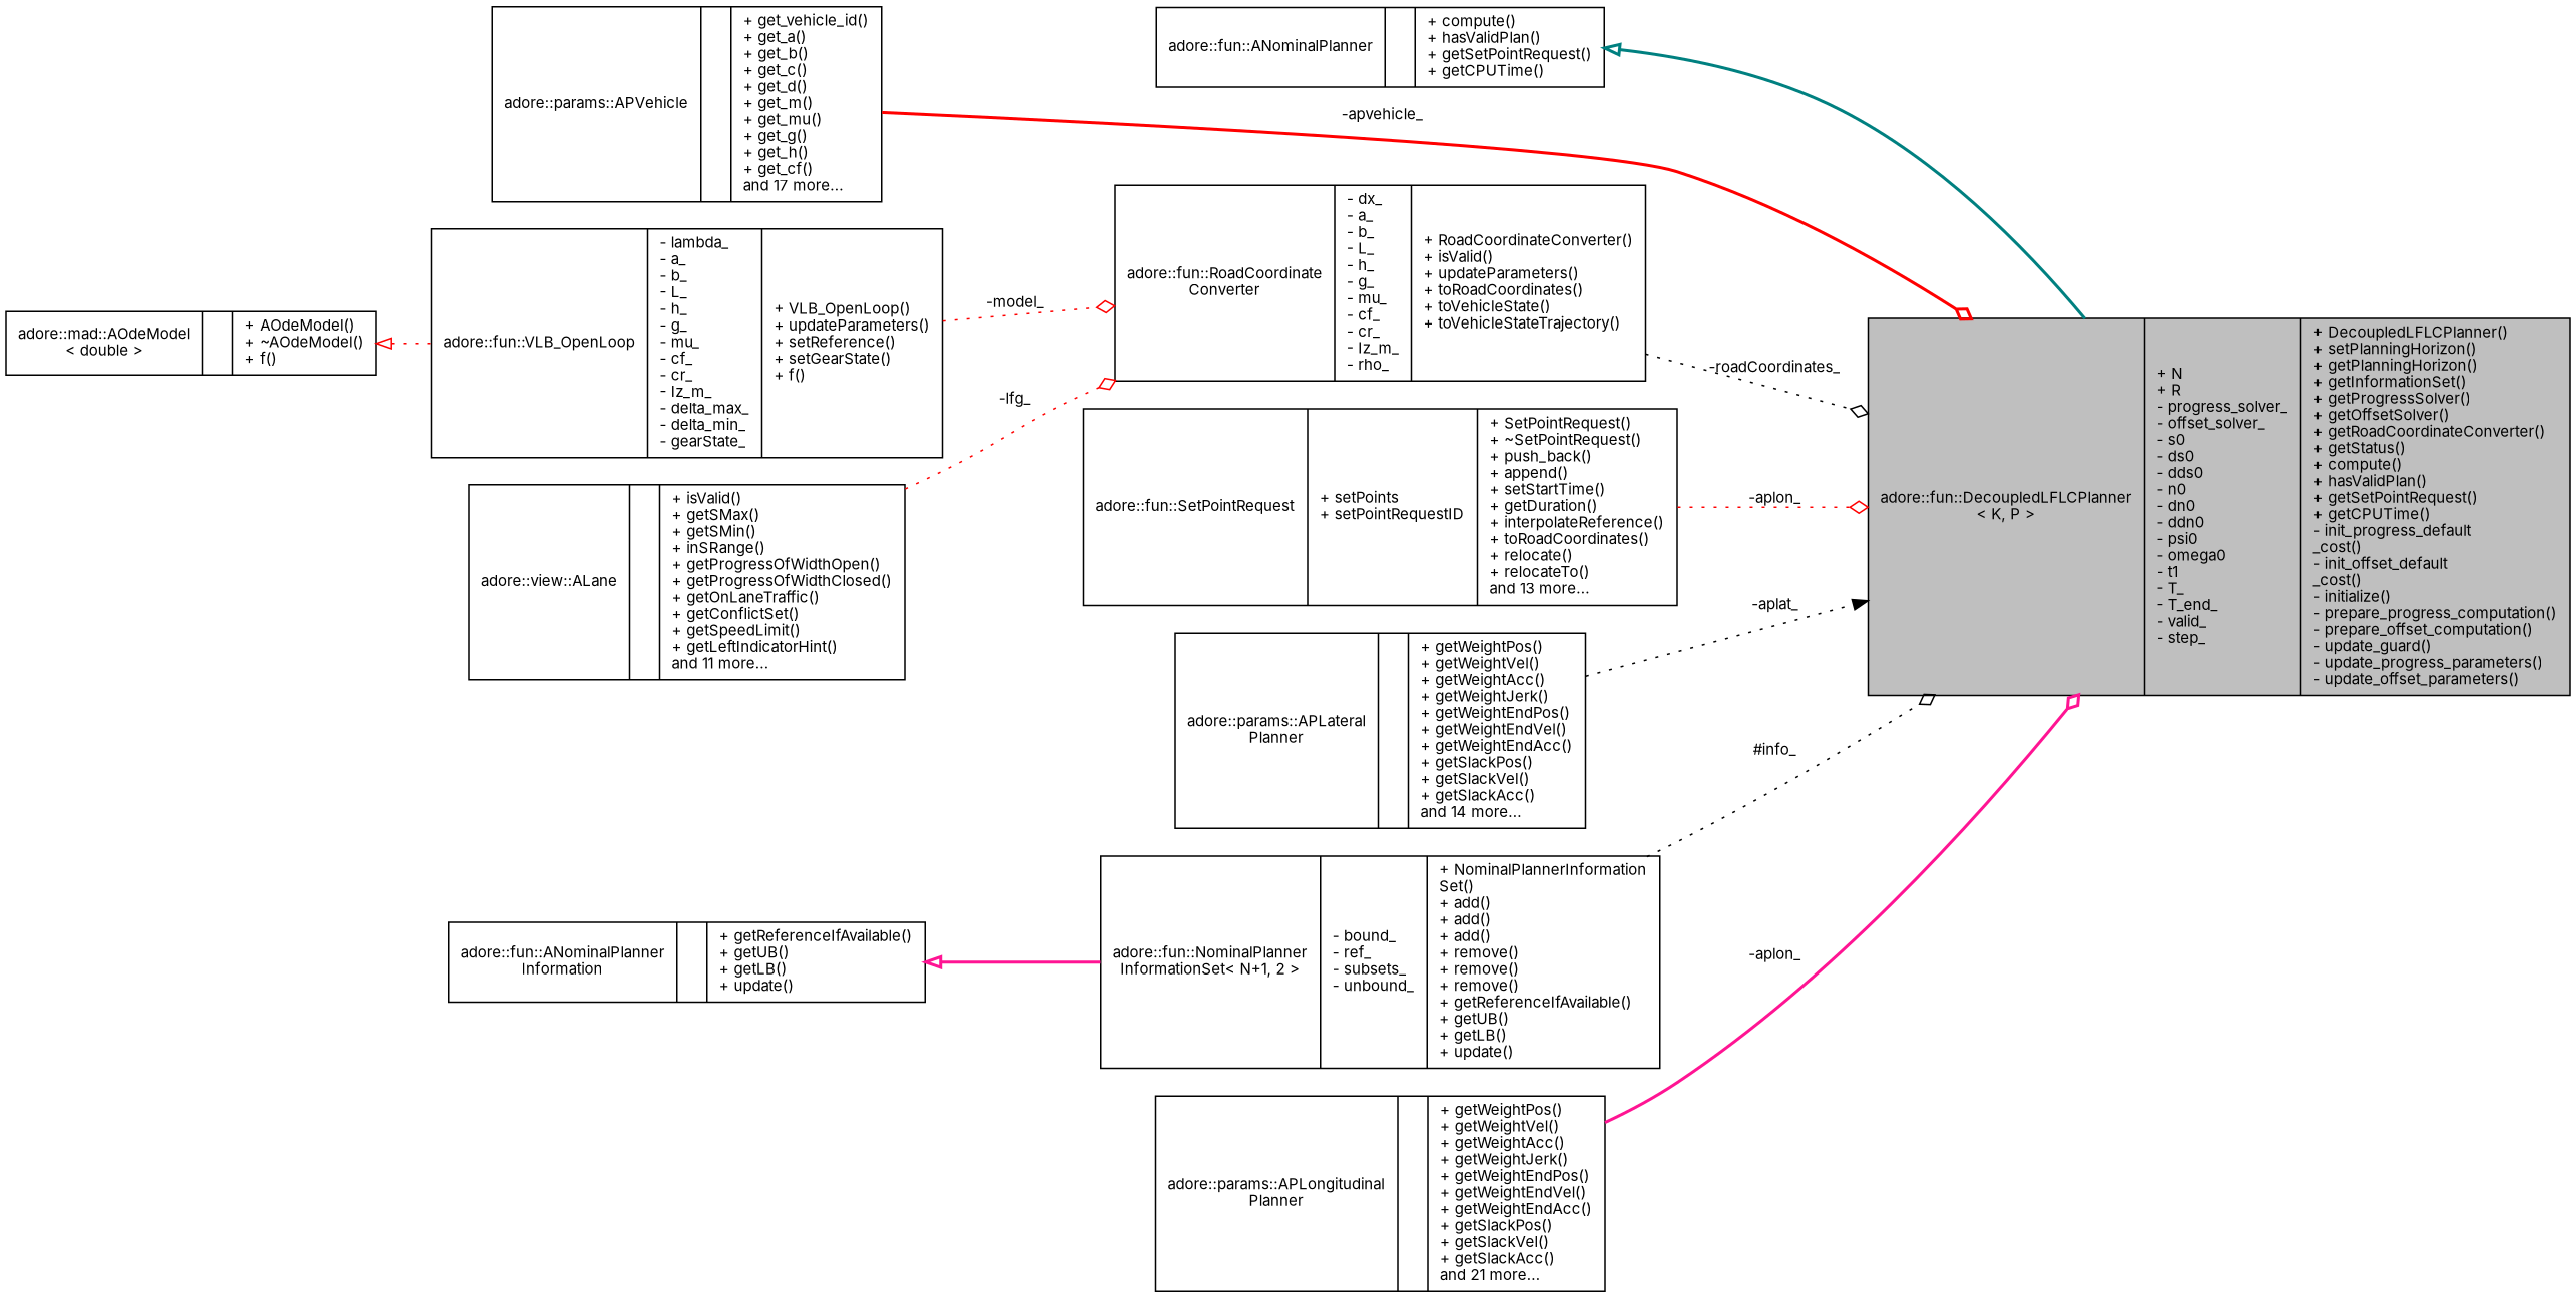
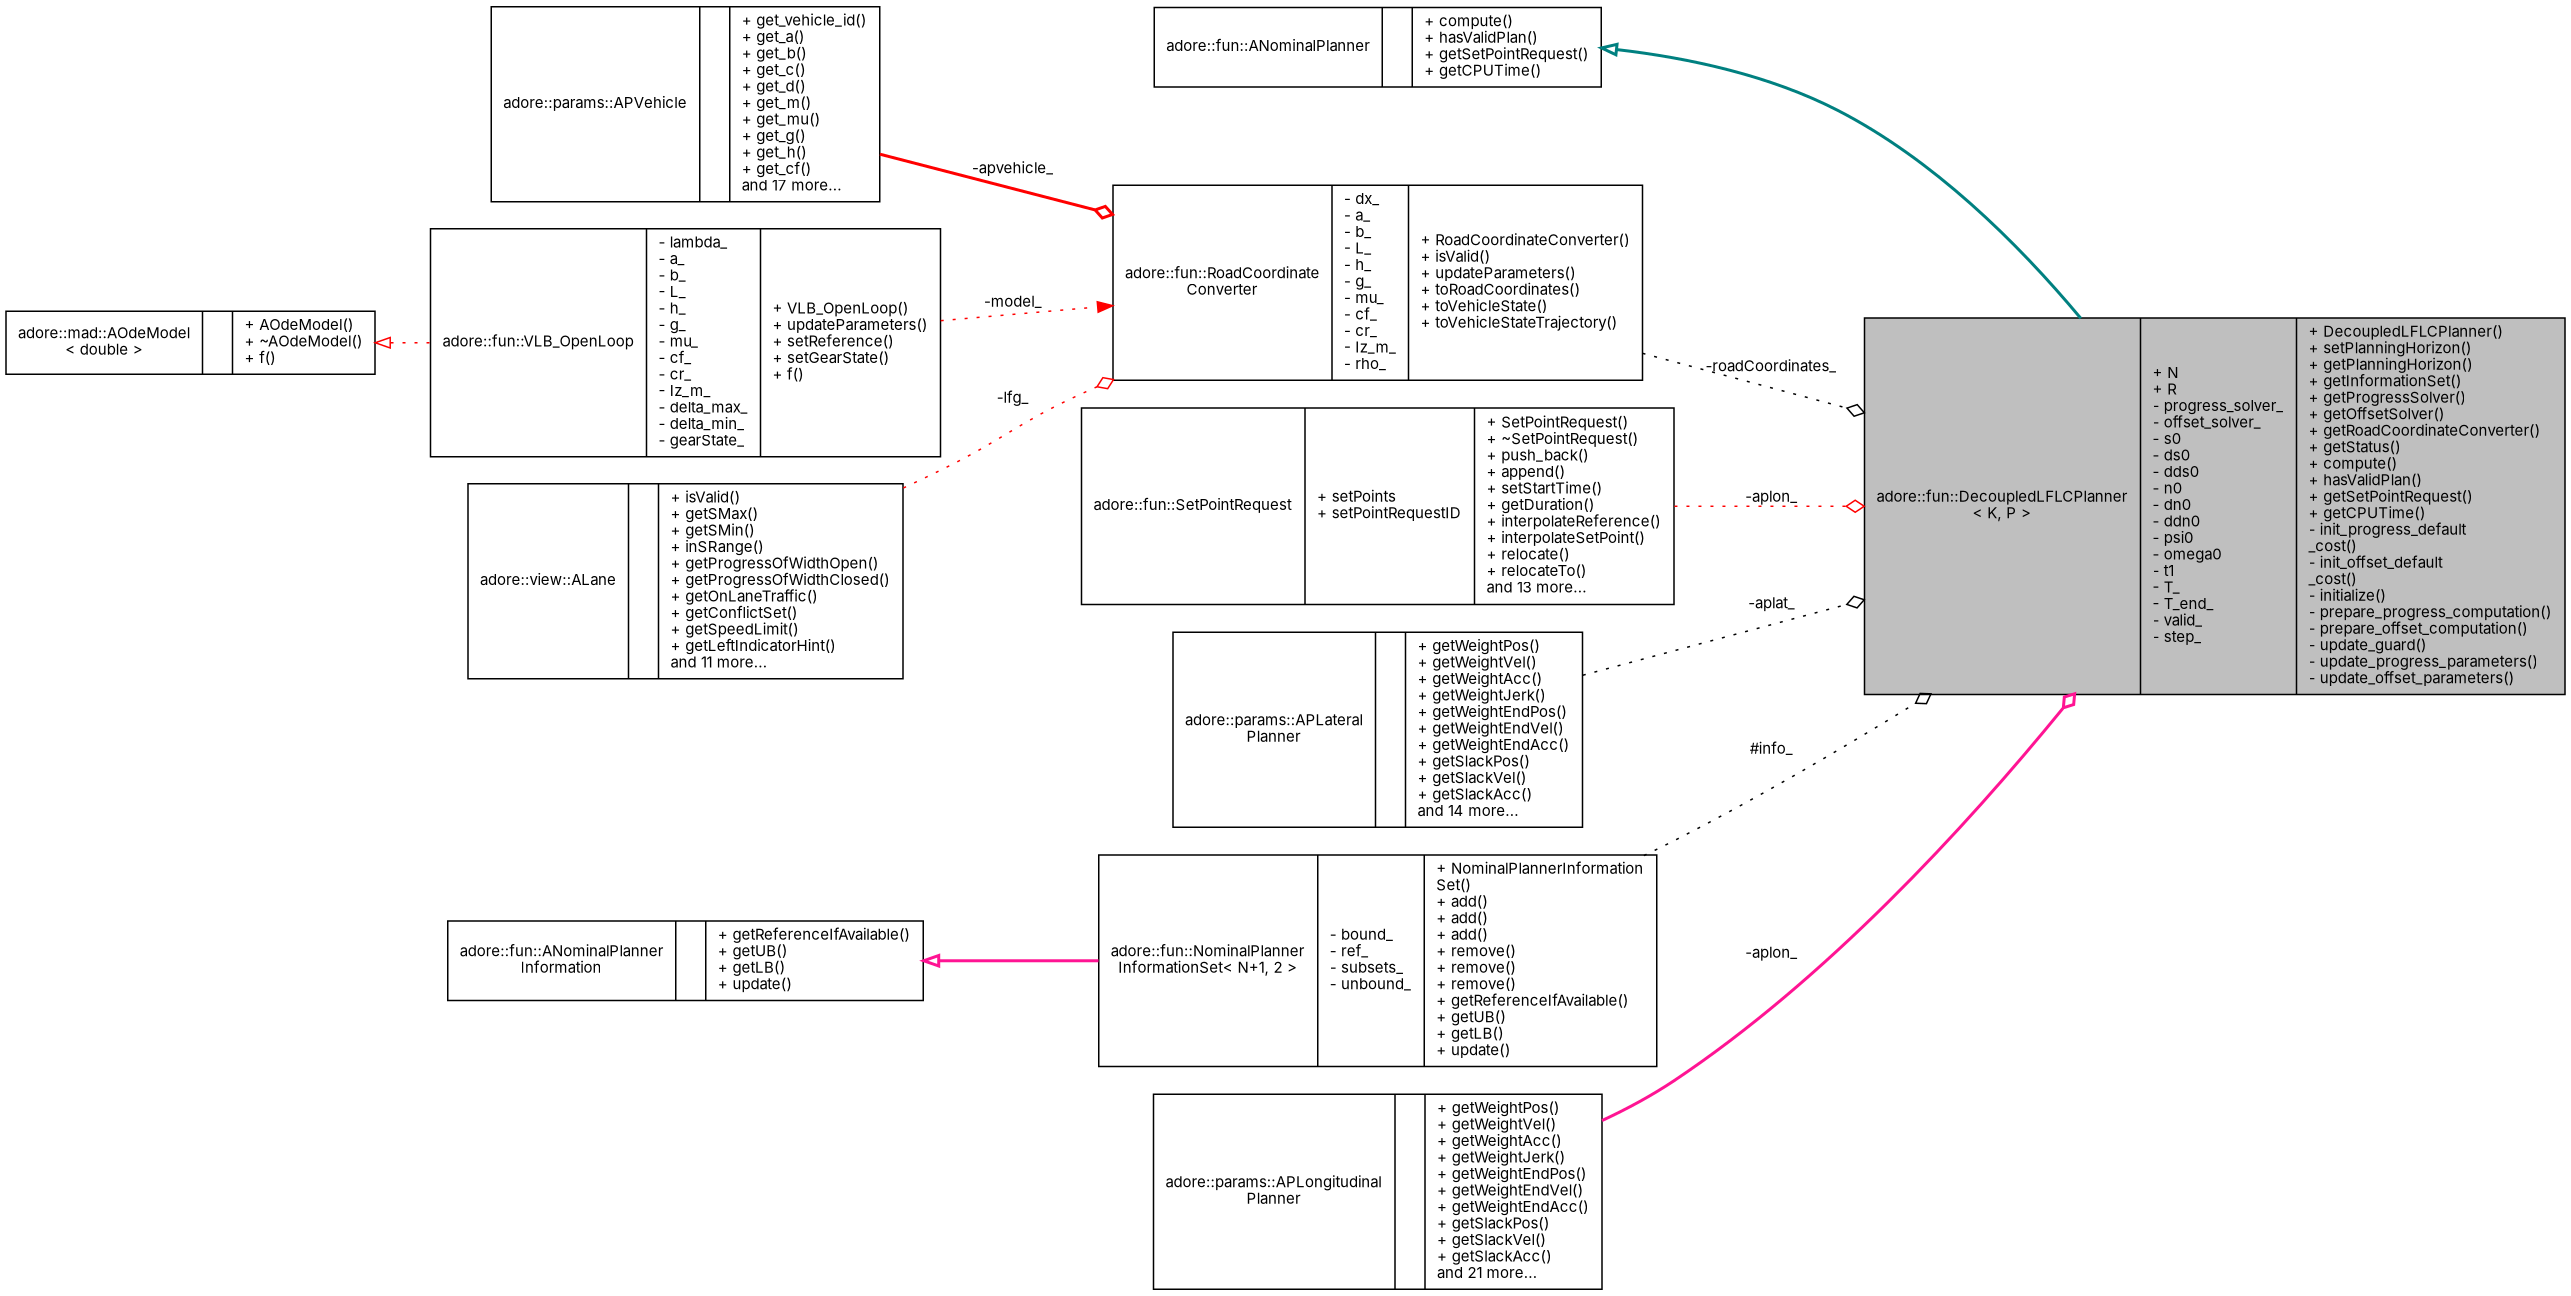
  digraph {
    fontname=Inter
    rankdir=LR
    node [color=black fillcolor=white fontname=Inter fontsize=10 shape=record style=filled]
    edge [color=red fontname=Inter fontsize=10 labelfontname=Helvetica labelfontsize=10 style=dotted arrowhead=odiamond]
    n1 [fillcolor=grey75 fontcolor=black height=0.2 label="{adore::fun::DecoupledLFLCPlanner\l\< K, P \>\n|+ N\l+ R\l- progress_solver_\l- offset_solver_\l- s0\l- ds0\l- dds0\l- n0\l- dn0\l- ddn0\l- psi0\l- omega0\l- t1\l- T_\l- T_end_\l- valid_\l- step_\l|+ DecoupledLFLCPlanner()\l+ setPlanningHorizon()\l+ getPlanningHorizon()\l+ getInformationSet()\l+ getProgressSolver()\l+ getOffsetSolver()\l+ getRoadCoordinateConverter()\l+ getStatus()\l+ compute()\l+ hasValidPlan()\l+ getSetPointRequest()\l+ getCPUTime()\l- init_progress_default\l_cost()\l- init_offset_default\l_cost()\l- initialize()\l- prepare_progress_computation()\l- prepare_offset_computation()\l- update_guard()\l- update_progress_parameters()\l- update_offset_parameters()\l}" width=0.4]
    n2 [height=0.2 label="{adore::fun::ANominalPlanner\n||+ compute()\l+ hasValidPlan()\l+ getSetPointRequest()\l+ getCPUTime()\l}" width=0.4]
    n3 [height=0.2 label="{adore::params::APVehicle\n||+ get_vehicle_id()\l+ get_a()\l+ get_b()\l+ get_c()\l+ get_d()\l+ get_m()\l+ get_mu()\l+ get_g()\l+ get_h()\l+ get_cf()\land 17 more...\l}" width=0.4]
    n4 [height=0.2 label="{adore::fun::RoadCoordinate\lConverter\n|- dx_\l- a_\l- b_\l- L_\l- h_\l- g_\l- mu_\l- cf_\l- cr_\l- Iz_m_\l- rho_\l|+ RoadCoordinateConverter()\l+ isValid()\l+ updateParameters()\l+ toRoadCoordinates()\l+ toVehicleState()\l+ toVehicleStateTrajectory()\l}" width=0.4]
    n5 [height=0.2 label="{adore::fun::VLB_OpenLoop\n|- lambda_\l- a_\l- b_\l- L_\l- h_\l- g_\l- mu_\l- cf_\l- cr_\l- Iz_m_\l- delta_max_\l- delta_min_\l- gearState_\l|+ VLB_OpenLoop()\l+ updateParameters()\l+ setReference()\l+ setGearState()\l+ f()\l}" width=0.4]
    n6 [height=0.2 label="{adore::mad::AOdeModel\l\< double \>\n||+ AOdeModel()\l+ ~AOdeModel()\l+ f()\l}" width=0.4]
    n7 [height=0.2 label="{adore::view::ALane\n||+ isValid()\l+ getSMax()\l+ getSMin()\l+ inSRange()\l+ getProgressOfWidthOpen()\l+ getProgressOfWidthClosed()\l+ getOnLaneTraffic()\l+ getConflictSet()\l+ getSpeedLimit()\l+ getLeftIndicatorHint()\land 11 more...\l}" width=0.4]
-   n8 [height=0.2 label="{adore::fun::SetPointRequest\n|+ setPoints\l+ setPointRequestID\l|+ SetPointRequest()\l+ ~SetPointRequest()\l+ push_back()\l+ append()\l+ setStartTime()\l+ getDuration()\l+ interpolateReference()\l+ toRoadCoordinates()\l+ relocate()\l+ relocateTo()\land 13 more...\l}" width=0.4]
+   n8 [height=0.2 label="{adore::fun::SetPointRequest\n|+ setPoints\l+ setPointRequestID\l|+ SetPointRequest()\l+ ~SetPointRequest()\l+ push_back()\l+ append()\l+ setStartTime()\l+ getDuration()\l+ interpolateReference()\l+ interpolateSetPoint()\l+ relocate()\l+ relocateTo()\land 13 more...\l}" width=0.4]
    n9 [height=0.2 label="{adore::params::APLateral\lPlanner\n||+ getWeightPos()\l+ getWeightVel()\l+ getWeightAcc()\l+ getWeightJerk()\l+ getWeightEndPos()\l+ getWeightEndVel()\l+ getWeightEndAcc()\l+ getSlackPos()\l+ getSlackVel()\l+ getSlackAcc()\land 14 more...\l}" width=0.4]
    n10 [height=0.2 label="{adore::fun::NominalPlanner\lInformationSet\< N+1, 2 \>\n|- bound_\l- ref_\l- subsets_\l- unbound_\l|+ NominalPlannerInformation\lSet()\l+ add()\l+ add()\l+ add()\l+ remove()\l+ remove()\l+ remove()\l+ getReferenceIfAvailable()\l+ getUB()\l+ getLB()\l+ update()\l}" width=0.4]
    n11 [height=0.2 label="{adore::fun::ANominalPlanner\lInformation\n||+ getReferenceIfAvailable()\l+ getUB()\l+ getLB()\l+ update()\l}" width=0.4]
    n12 [height=0.2 label="{adore::params::APLongitudinal\lPlanner\n||+ getWeightPos()\l+ getWeightVel()\l+ getWeightAcc()\l+ getWeightJerk()\l+ getWeightEndPos()\l+ getWeightEndVel()\l+ getWeightEndAcc()\l+ getSlackPos()\l+ getSlackVel()\l+ getSlackAcc()\land 21 more...\l}" width=0.4]
    n2 -> n1 [arrowtail=onormal color=teal dir=back style=bold arrowhead=""]
-   n3 -> n1 [label=" -apvehicle_" style=bold]
+   n3 -> n4 [label=" -apvehicle_" style=bold]
    n4 -> n1 [color=black label=" -roadCoordinates_"]
-   n5 -> n4 [label=" -model_"]
+   n5 -> n4 [arrowhead=normal label=" -model_"]
    n6 -> n5 [arrowtail=onormal dir=back arrowhead=""]
    n7 -> n4 [label=" -lfg_"]
    n8 -> n1 [label=" -aplon_"]
-   n9 -> n1 [arrowhead=normal color=black label=" -aplat_"]
+   n9 -> n1 [color=black label=" -aplat_"]
    n10 -> n1 [color=black label=" #info_"]
    n11 -> n10 [arrowtail=onormal color=deeppink dir=back style=bold arrowhead=""]
    n12 -> n1 [color=deeppink label=" -aplon_" style=bold]
  }
